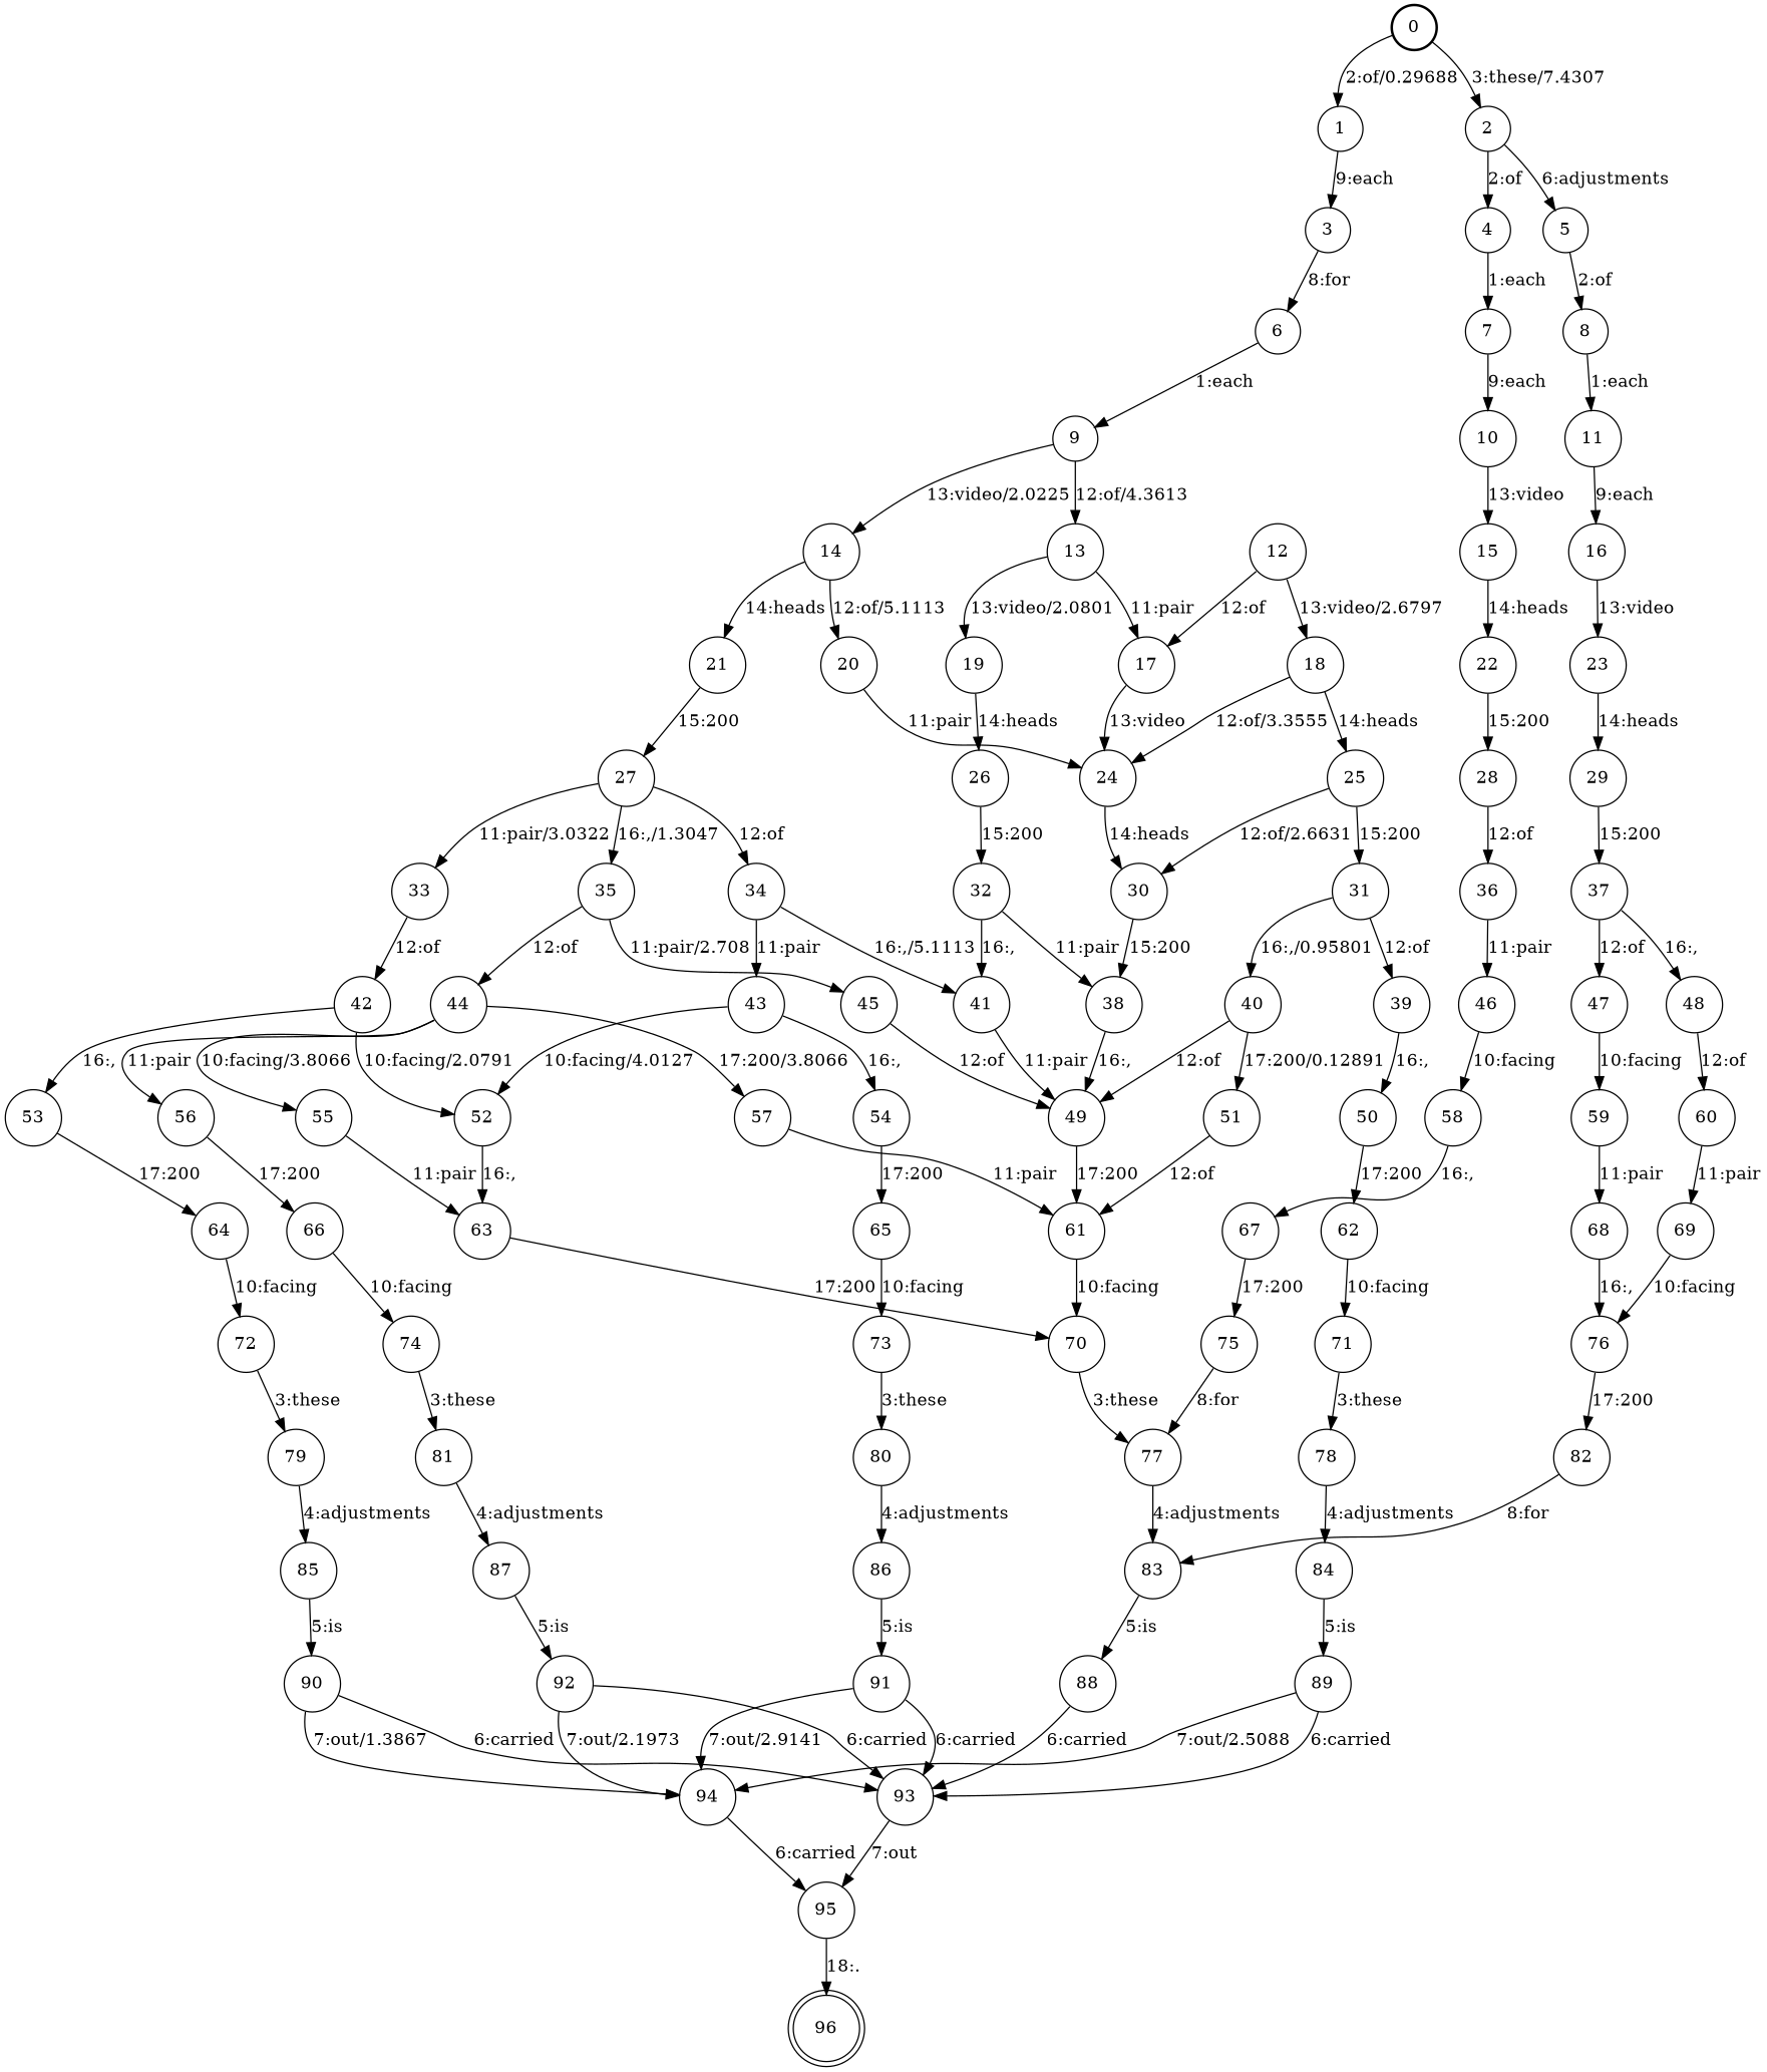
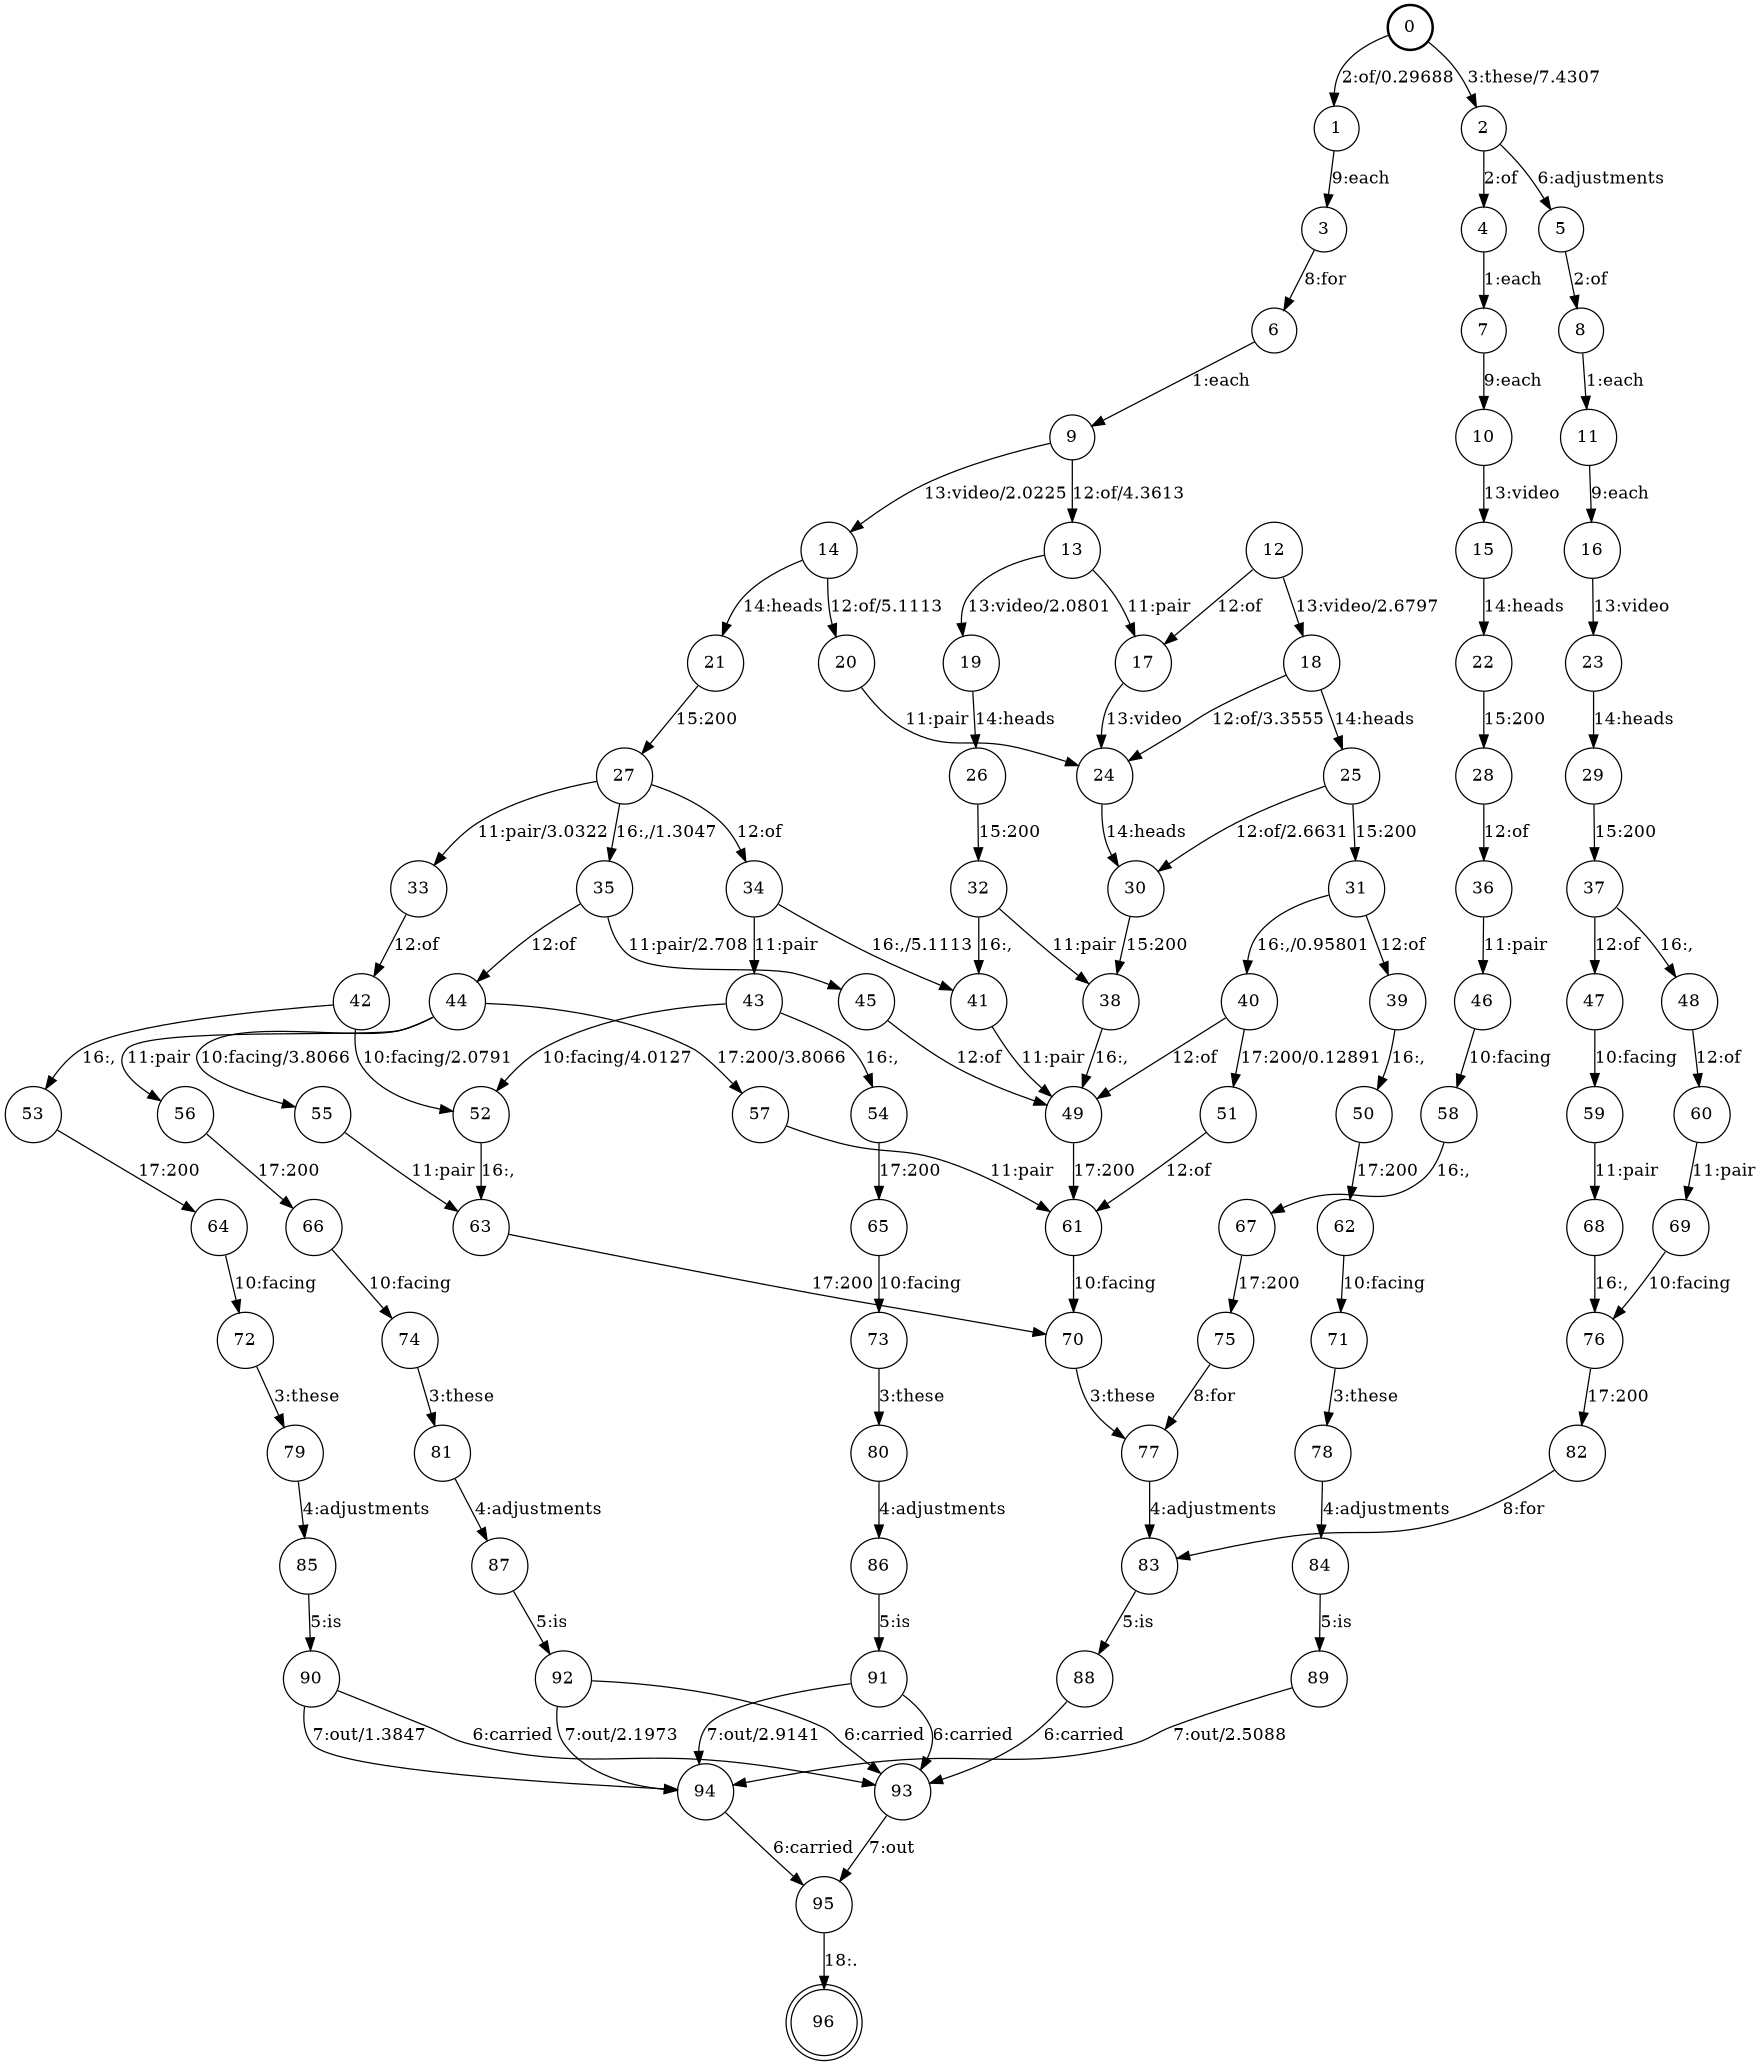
  digraph {
    nodesep=0.25
    rankdir=TB
    ranksep=0.4
    node [fontsize=14 shape=circle style=solid]
    edge [fontsize=14]
    n1 [label=0 style=bold]
    n2 [label=1]
    n3 [label=2]
    n4 [label=3]
    n5 [label=4]
    n6 [label=5]
    n7 [label=6]
    n8 [label=7]
    n9 [label=8]
    n10 [label=9]
    n11 [label=10]
    n12 [label=11]
    n13 [label=13]
    n14 [label=14]
    n15 [label=15]
    n16 [label=16]
    n17 [label=17]
    n18 [label=19]
    n19 [label=12]
    n20 [label=18]
    n21 [label=20]
    n22 [label=21]
    n23 [label=22]
    n24 [label=23]
    n25 [label=24]
    n26 [label=26]
    n27 [label=25]
    n28 [label=27]
    n29 [label=28]
    n30 [label=29]
    n31 [label=30]
    n32 [label=31]
    n33 [label=32]
    n34 [label=34]
    n35 [label=33]
    n36 [label=35]
    n37 [label=36]
    n38 [label=37]
    n39 [label=38]
    n40 [label=39]
    n41 [label=40]
    n42 [label=41]
    n43 [label=43]
    n44 [label=42]
    n45 [label=44]
    n46 [label=45]
    n47 [label=46]
    n48 [label=47]
    n49 [label=48]
    n50 [label=49]
    n51 [label=50]
    n52 [label=51]
    n53 [label=52]
    n54 [label=54]
    n55 [label=53]
    n56 [label=55]
    n57 [label=56]
    n58 [label=57]
    n59 [label=58]
    n60 [label=59]
    n61 [label=60]
    n62 [label=61]
    n63 [label=62]
    n64 [label=63]
    n65 [label=64]
    n66 [label=65]
    n67 [label=66]
    n68 [label=67]
    n69 [label=68]
    n70 [label=69]
    n71 [label=70]
    n72 [label=71]
    n73 [label=72]
    n74 [label=73]
    n75 [label=74]
    n76 [label=75]
    n77 [label=76]
    n78 [label=77]
    n79 [label=78]
    n80 [label=79]
    n81 [label=80]
    n82 [label=81]
    n83 [label=82]
    n84 [label=83]
    n85 [label=84]
    n86 [label=85]
    n87 [label=86]
    n88 [label=87]
    n89 [label=88]
    n90 [label=89]
    n91 [label=90]
    n92 [label=91]
    n93 [label=92]
    n94 [label=93]
    n95 [label=94]
    n96 [label=95]
    n97 [label=96 shape=doublecircle]
    n1 -> n2 [label="2:of/0.29688"]
    n1 -> n3 [label="3:these/7.4307"]
    n2 -> n4 [label="9:each"]
    n3 -> n5 [label="2:of"]
    n3 -> n6 [label="6:adjustments"]
    n4 -> n7 [label="8:for"]
    n5 -> n8 [label="1:each"]
    n6 -> n9 [label="2:of"]
    n7 -> n10 [label="1:each"]
    n8 -> n11 [label="9:each"]
    n9 -> n12 [label="1:each"]
    n10 -> n13 [label="12:of/4.3613"]
    n10 -> n14 [label="13:video/2.0225"]
    n11 -> n15 [label="13:video"]
    n12 -> n16 [label="9:each"]
    n13 -> n17 [label="11:pair"]
    n13 -> n18 [label="13:video/2.0801"]
    n14 -> n21 [label="12:of/5.1113"]
    n14 -> n22 [label="14:heads"]
    n15 -> n23 [label="14:heads"]
    n16 -> n24 [label="13:video"]
    n17 -> n25 [label="13:video"]
    n18 -> n26 [label="14:heads"]
    n19 -> n17 [label="12:of"]
    n19 -> n20 [label="13:video/2.6797"]
    n20 -> n25 [label="12:of/3.3555"]
    n20 -> n27 [label="14:heads"]
    n21 -> n25 [label="11:pair"]
    n22 -> n28 [label="15:200"]
    n23 -> n29 [label="15:200"]
    n24 -> n30 [label="14:heads"]
    n25 -> n31 [label="14:heads"]
    n26 -> n33 [label="15:200"]
    n27 -> n31 [label="12:of/2.6631"]
    n27 -> n32 [label="15:200"]
    n28 -> n34 [label="12:of"]
    n28 -> n35 [label="11:pair/3.0322"]
    n28 -> n36 [label="16:,/1.3047"]
    n29 -> n37 [label="12:of"]
    n30 -> n38 [label="15:200"]
    n31 -> n39 [label="15:200"]
    n32 -> n40 [label="12:of"]
    n32 -> n41 [label="16:,/0.95801"]
    n33 -> n39 [label="11:pair"]
    n33 -> n42 [label="16:,"]
    n34 -> n42 [label="16:,/5.1113"]
    n34 -> n43 [label="11:pair"]
    n35 -> n44 [label="12:of"]
    n36 -> n45 [label="12:of"]
    n36 -> n46 [label="11:pair/2.708"]
    n37 -> n47 [label="11:pair"]
    n38 -> n48 [label="12:of"]
    n38 -> n49 [label="16:,"]
    n39 -> n50 [label="16:,"]
    n40 -> n51 [label="16:,"]
    n41 -> n50 [label="12:of"]
    n41 -> n52 [label="17:200/0.12891"]
    n42 -> n50 [label="11:pair"]
    n43 -> n53 [label="10:facing/4.0127"]
    n43 -> n54 [label="16:,"]
    n44 -> n53 [label="10:facing/2.0791"]
    n44 -> n55 [label="16:,"]
    n45 -> n56 [label="10:facing/3.8066"]
    n45 -> n57 [label="11:pair"]
    n45 -> n58 [label="17:200/3.8066"]
    n46 -> n50 [label="12:of"]
    n47 -> n59 [label="10:facing"]
    n48 -> n60 [label="10:facing"]
    n49 -> n61 [label="12:of"]
    n50 -> n62 [label="17:200"]
    n51 -> n63 [label="17:200"]
    n52 -> n62 [label="12:of"]
    n53 -> n64 [label="16:,"]
    n54 -> n66 [label="17:200"]
    n55 -> n65 [label="17:200"]
    n56 -> n64 [label="11:pair"]
    n57 -> n67 [label="17:200"]
    n58 -> n62 [label="11:pair"]
    n59 -> n68 [label="16:,"]
    n60 -> n69 [label="11:pair"]
    n61 -> n70 [label="11:pair"]
    n62 -> n71 [label="10:facing"]
    n63 -> n72 [label="10:facing"]
    n64 -> n71 [label="17:200"]
    n65 -> n73 [label="10:facing"]
    n66 -> n74 [label="10:facing"]
    n67 -> n75 [label="10:facing"]
    n68 -> n76 [label="17:200"]
    n69 -> n77 [label="16:,"]
    n70 -> n77 [label="10:facing"]
    n71 -> n78 [label="3:these"]
    n72 -> n79 [label="3:these"]
    n73 -> n80 [label="3:these"]
    n74 -> n81 [label="3:these"]
    n75 -> n82 [label="3:these"]
    n76 -> n78 [label="8:for"]
    n77 -> n83 [label="17:200"]
    n78 -> n84 [label="4:adjustments"]
    n79 -> n85 [label="4:adjustments"]
    n80 -> n86 [label="4:adjustments"]
    n81 -> n87 [label="4:adjustments"]
    n82 -> n88 [label="4:adjustments"]
    n83 -> n84 [label="8:for"]
    n84 -> n89 [label="5:is"]
    n85 -> n90 [label="5:is"]
    n86 -> n91 [label="5:is"]
    n87 -> n92 [label="5:is"]
    n88 -> n93 [label="5:is"]
    n89 -> n94 [label="6:carried"]
-   n90 -> n94 [label="6:carried"]
    n90 -> n95 [label="7:out/2.5088"]
    n91 -> n94 [label="6:carried"]
-   n91 -> n95 [label="7:out/1.3867"]
+   n91 -> n95 [label="7:out/1.3847"]
    n92 -> n94 [label="6:carried"]
    n92 -> n95 [label="7:out/2.9141"]
    n93 -> n94 [label="6:carried"]
    n93 -> n95 [label="7:out/2.1973"]
    n94 -> n96 [label="7:out"]
    n95 -> n96 [label="6:carried"]
    n96 -> n97 [label="18:."]
  }
